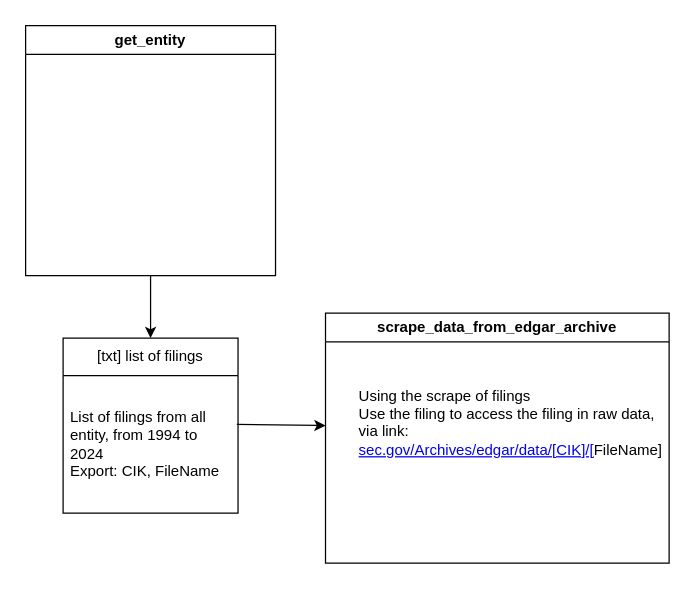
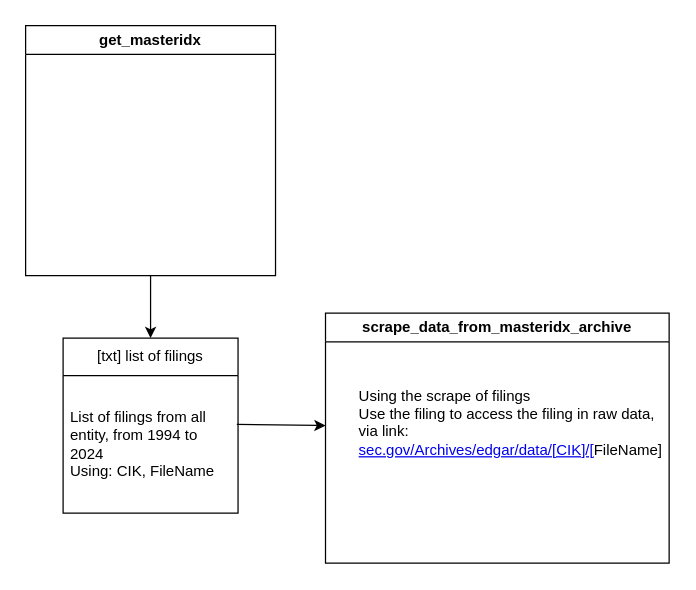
  <mxCell id="0" />
  <mxCell id="1" parent="0" />
- <mxCell id="2" value="get_entity" style="swimlane;whiteSpace=wrap;html=1;" vertex="1" parent="1"><mxGeometry x="20" y="20" width="200" height="200" as="geometry" /></mxCell>
+ <mxCell id="2" value="get_masteridx" style="swimlane;whiteSpace=wrap;html=1;" vertex="1" parent="1"><mxGeometry x="20" y="20" width="200" height="200" as="geometry" /></mxCell>
  <mxCell id="3" value="" style="endArrow=classic;html=1;rounded=0;exitX=0.5;exitY=1;exitDx=0;exitDy=0;" edge="1" parent="1" source="2"><mxGeometry width="50" height="50" relative="1" as="geometry"><mxPoint x="95" y="290" as="sourcePoint" /><mxPoint x="120" y="270" as="targetPoint" /></mxGeometry></mxCell>
  <mxCell id="4" value="[txt] list of filings" style="swimlane;fontStyle=0;childLayout=stackLayout;horizontal=1;startSize=30;horizontalStack=0;resizeParent=1;resizeParentMax=0;resizeLast=0;collapsible=1;marginBottom=0;whiteSpace=wrap;html=1;" vertex="1" parent="1"><mxGeometry x="50" y="270" width="140" height="140" as="geometry" /></mxCell>
- <mxCell id="5" value="List of filings from all entity, from 1994 to 2024&lt;div&gt;Export: CIK, FileName&lt;/div&gt;" style="text;strokeColor=none;fillColor=none;align=left;verticalAlign=middle;spacingLeft=4;spacingRight=4;overflow=hidden;points=[[0,0.5],[1,0.5]];portConstraint=eastwest;rotatable=0;whiteSpace=wrap;html=1;" vertex="1" parent="4"><mxGeometry y="30" width="140" height="110" as="geometry" /></mxCell>
+ <mxCell id="5" value="List of filings from all entity, from 1994 to 2024&lt;div&gt;Using: CIK, FileName&lt;/div&gt;" style="text;strokeColor=none;fillColor=none;align=left;verticalAlign=middle;spacingLeft=4;spacingRight=4;overflow=hidden;points=[[0,0.5],[1,0.5]];portConstraint=eastwest;rotatable=0;whiteSpace=wrap;html=1;" vertex="1" parent="4"><mxGeometry y="30" width="140" height="110" as="geometry" /></mxCell>
  <mxCell id="6" value="" style="endArrow=classic;html=1;rounded=0;exitX=0.993;exitY=0.355;exitDx=0;exitDy=0;exitPerimeter=0;" edge="1" parent="1" source="5"><mxGeometry width="50" height="50" relative="1" as="geometry"><mxPoint x="210" y="370" as="sourcePoint" /><mxPoint x="260" y="340" as="targetPoint" /></mxGeometry></mxCell>
- <mxCell id="7" value="scrape_data_from_edgar_archive" style="swimlane;whiteSpace=wrap;html=1;" vertex="1" parent="1"><mxGeometry x="260" y="250" width="275" height="200" as="geometry" /></mxCell>
+ <mxCell id="7" value="scrape_data_from_masteridx_archive" style="swimlane;whiteSpace=wrap;html=1;" vertex="1" parent="1"><mxGeometry x="260" y="250" width="275" height="200" as="geometry" /></mxCell>
  <mxCell id="8" value="Using the scrape of filings&lt;div&gt;Use the filing to access the filing in raw data, via link:&lt;/div&gt;&lt;div&gt;&lt;a href=&quot;https://www.sec.gov/Archives/edgar/data/704172/0001493152-24-009464.txt&quot;&gt;sec.gov/Archives/edgar/data/[CIK]/[&lt;/a&gt;FileName]&lt;br&gt;&lt;/div&gt;&lt;div&gt;&lt;br&gt;&lt;/div&gt;" style="text;html=1;align=left;verticalAlign=middle;whiteSpace=wrap;rounded=0;" vertex="1" parent="7"><mxGeometry x="25" y="75" width="175" height="40" as="geometry" /></mxCell>
